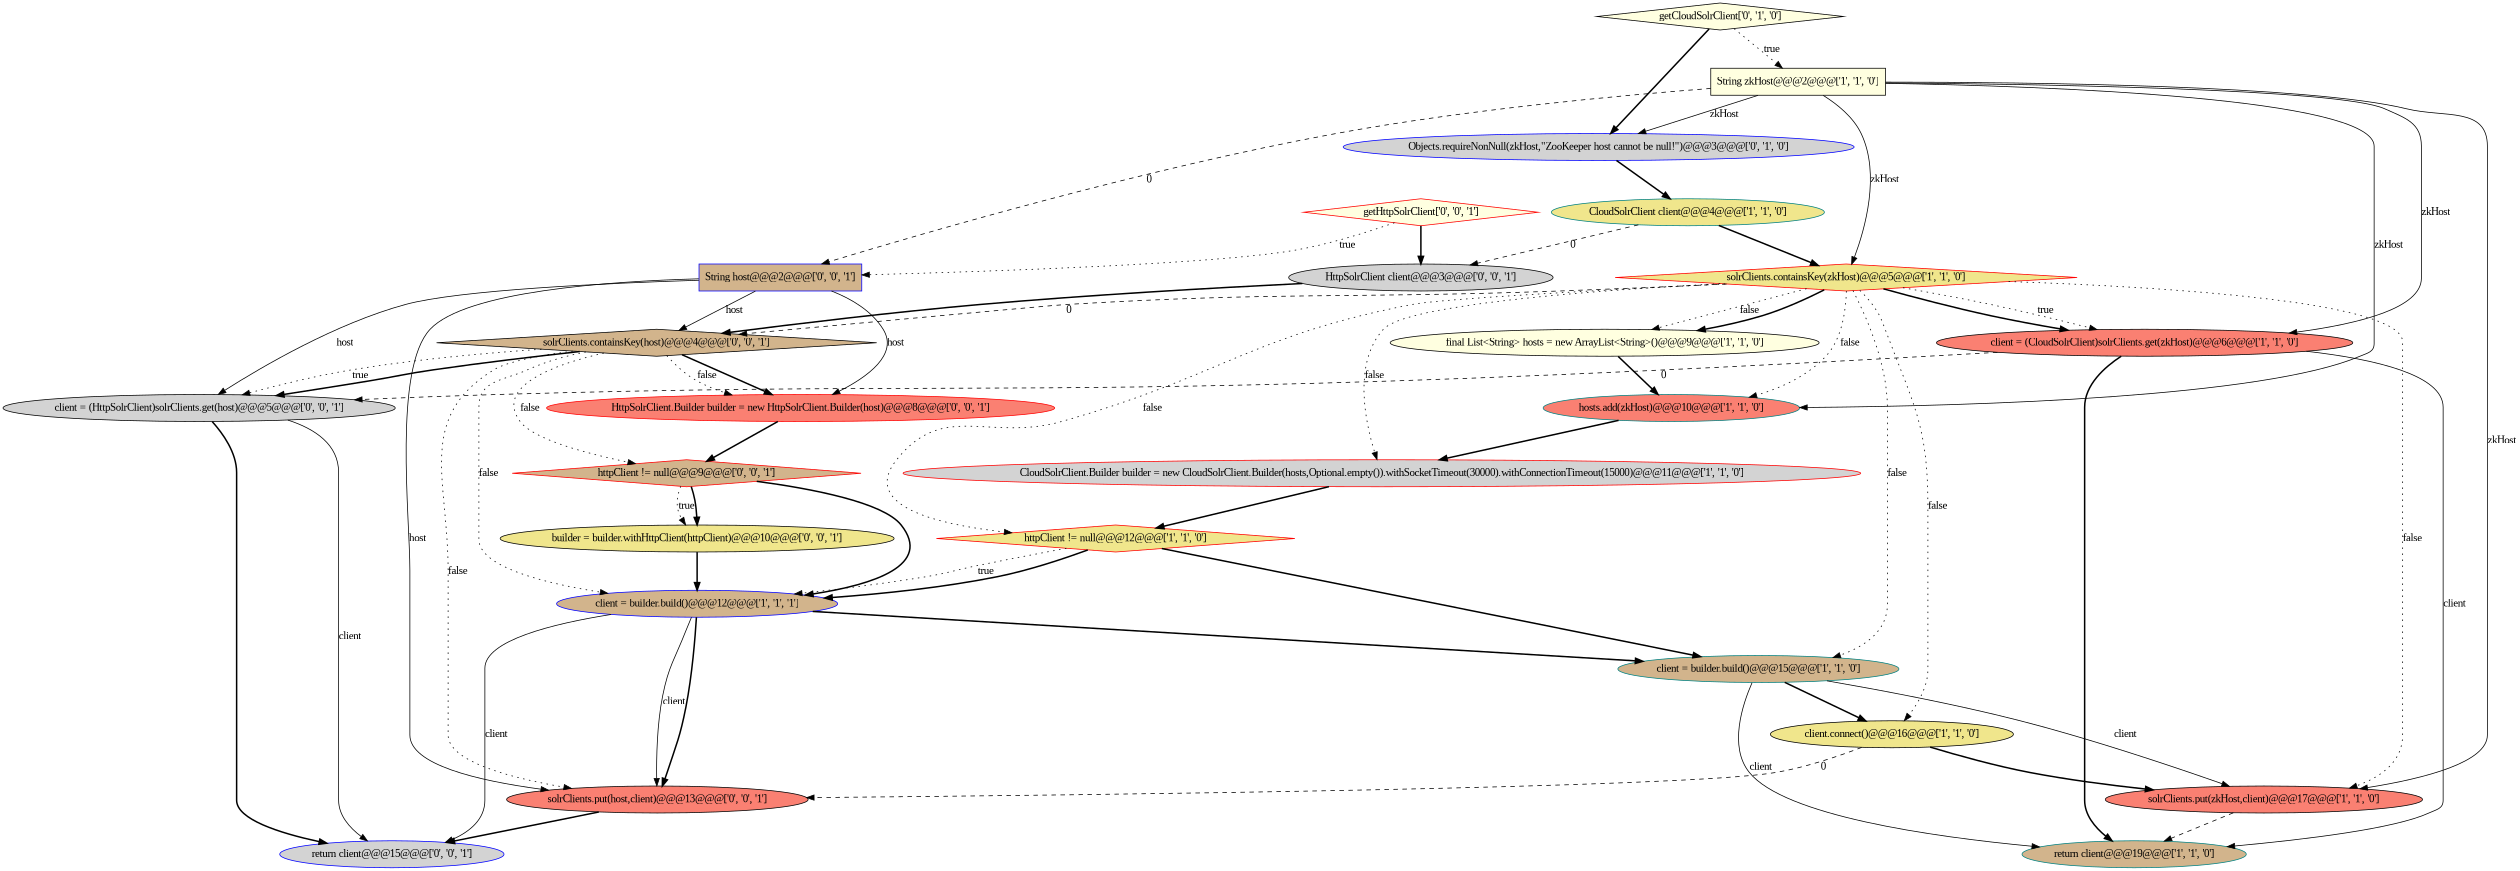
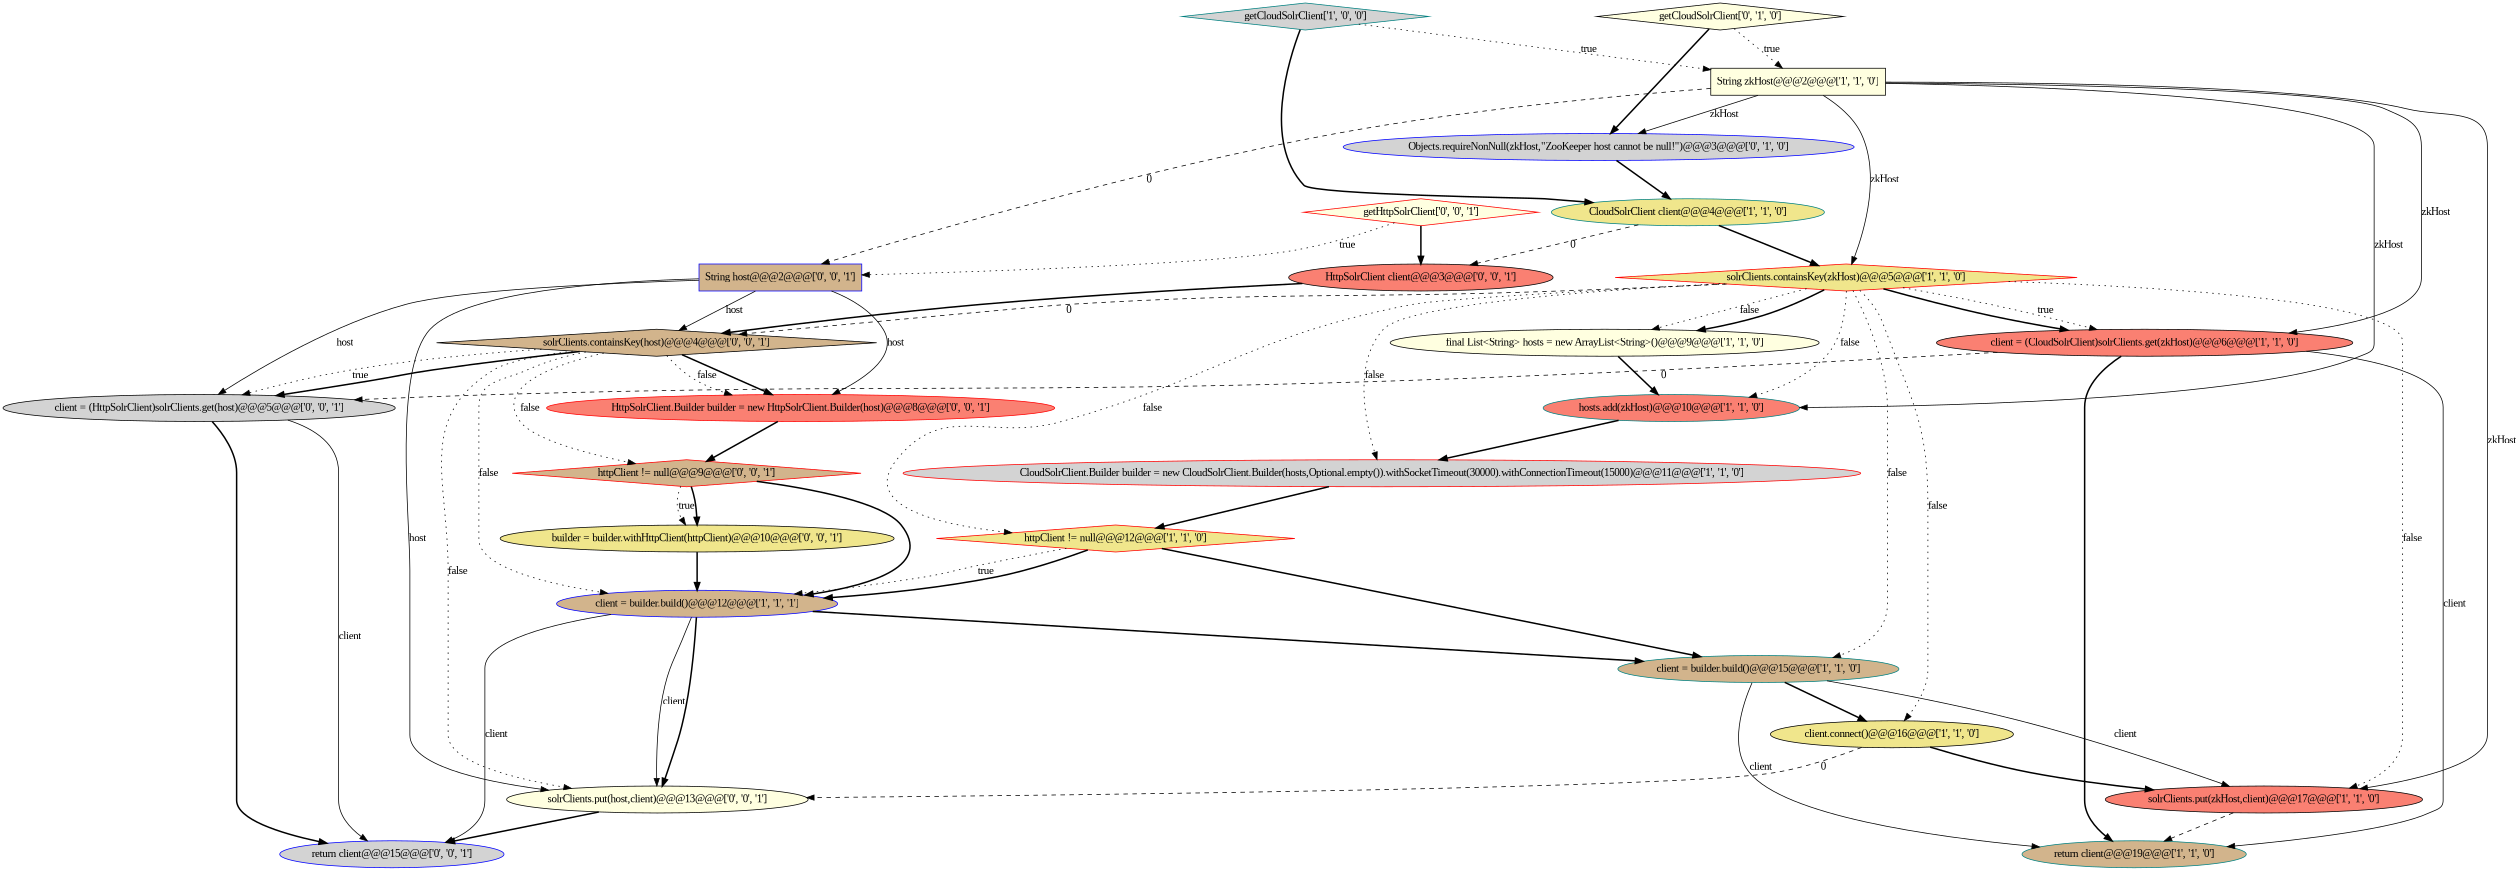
  digraph {
    fontname="Liberation Serif"
    node [color=black fillcolor=lightgrey fontname="Liberation Serif" shape=ellipse style=filled]
    edge [fontname="Liberation Serif" style=bold]
    n1 [color=red label="CloudSolrClient.Builder builder = new CloudSolrClient.Builder(hosts,Optional.empty()).withSocketTimeout(30000).withConnectionTimeout(15000)@@@11@@@['1', '1', '0']"]
    n2 [color=red fillcolor=khaki label="httpClient != null@@@12@@@['1', '1', '0']" shape=diamond]
    n3 [color=teal fillcolor=tan label="client = builder.build()@@@15@@@['1', '1', '0']"]
    n4 [color=blue fillcolor=tan label="client = builder.build()@@@12@@@['1', '1', '1']"]
    n5 [fillcolor=lightyellow label="String zkHost@@@2@@@['1', '1', '0']" shape=box]
    n6 [color=blue label="Objects.requireNonNull(zkHost,\"ZooKeeper host cannot be null!\")@@@3@@@['0', '1', '0']"]
    n7 [fillcolor=salmon label="solrClients.put(zkHost,client)@@@17@@@['1', '1', '0']"]
    n8 [color=teal fillcolor=salmon label="hosts.add(zkHost)@@@10@@@['1', '1', '0']"]
    n9 [color=blue fillcolor=tan label="String host@@@2@@@['0', '0', '1']" shape=box]
    n10 [fillcolor=salmon label="client = (CloudSolrClient)solrClients.get(zkHost)@@@6@@@['1', '1', '0']"]
    n11 [color=red fillcolor=khaki label="solrClients.containsKey(zkHost)@@@5@@@['1', '1', '0']" shape=diamond]
    n12 [color=teal fillcolor=khaki label="CloudSolrClient client@@@4@@@['1', '1', '0']"]
    n13 [color=teal fillcolor=tan label="return client@@@19@@@['1', '1', '0']"]
    n14 [color=red fillcolor=salmon label="HttpSolrClient.Builder builder = new HttpSolrClient.Builder(host)@@@8@@@['0', '0', '1']"]
-   n15 [fillcolor=salmon label="solrClients.put(host,client)@@@13@@@['0', '0', '1']"]
+   n15 [fillcolor=lightyellow label="solrClients.put(host,client)@@@13@@@['0', '0', '1']"]
    n16 [label="client = (HttpSolrClient)solrClients.get(host)@@@5@@@['0', '0', '1']"]
    n17 [fillcolor=tan label="solrClients.containsKey(host)@@@4@@@['0', '0', '1']" shape=diamond]
    n18 [fillcolor=khaki label="client.connect()@@@16@@@['1', '1', '0']"]
    n19 [fillcolor=lightyellow label="final List<String> hosts = new ArrayList<String>()@@@9@@@['1', '1', '0']"]
    n20 [fillcolor=khaki label="builder = builder.withHttpClient(httpClient)@@@10@@@['0', '0', '1']"]
    n21 [color=blue label="return client@@@15@@@['0', '0', '1']"]
    n22 [color=red fillcolor=tan label="httpClient != null@@@9@@@['0', '0', '1']" shape=diamond]
    n23 [color=red fillcolor=lightyellow label="getHttpSolrClient['0', '0', '1']" shape=diamond]
-   n24 [label="HttpSolrClient client@@@3@@@['0', '0', '1']"]
+   n24 [fillcolor=salmon label="HttpSolrClient client@@@3@@@['0', '0', '1']"]
    n25 [fillcolor=lightyellow label="getCloudSolrClient['0', '1', '0']" shape=diamond]
+   n26 [color=teal label="getCloudSolrClient['1', '0', '0']" shape=diamond]
    n1 -> n2
    n2 -> n3
    n2 -> n4
    n2 -> n4 [label=true style=dotted]
    n3 -> n7 [label=client style=solid]
    n3 -> n13 [label=client style=solid]
    n3 -> n18
    n4 -> n3
    n4 -> n15 [label=client style=solid]
    n4 -> n15
    n4 -> n21 [label=client style=solid]
    n5 -> n6 [label=zkHost style=solid]
    n5 -> n7 [label=zkHost style=solid]
    n5 -> n8 [label=zkHost style=solid]
    n5 -> n9 [label=0 style=dashed]
    n5 -> n10 [label=zkHost style=solid]
    n5 -> n11 [label=zkHost style=solid]
    n6 -> n12
    n7 -> n13 [style=dashed]
    n8 -> n1
    n9 -> n14 [label=host style=solid]
    n9 -> n15 [label=host style=solid]
    n9 -> n16 [label=host style=solid]
    n9 -> n17 [label=host style=solid]
    n10 -> n13 [label=client style=solid]
    n10 -> n13
    n10 -> n16 [label=0 style=dashed]
    n11 -> n1 [label=false style=dotted]
    n11 -> n2 [label=false style=dotted]
    n11 -> n3 [label=false style=dotted]
    n11 -> n7 [label=false style=dotted]
    n11 -> n8 [label=false style=dotted]
    n11 -> n10 [label=true style=dotted]
    n11 -> n10
    n11 -> n17 [label=0 style=dashed]
    n11 -> n18 [label=false style=dotted]
    n11 -> n19 [label=false style=dotted]
    n11 -> n19
    n12 -> n11
    n12 -> n24 [label=0 style=dashed]
    n14 -> n22
    n15 -> n21
    n16 -> n21
    n16 -> n21 [label=client style=solid]
    n17 -> n4 [label=false style=dotted]
    n17 -> n14
    n17 -> n14 [label=false style=dotted]
    n17 -> n15 [label=false style=dotted]
    n17 -> n16 [label=true style=dotted]
    n17 -> n16
    n17 -> n22 [label=false style=dotted]
    n18 -> n7
    n18 -> n15 [label=0 style=dashed]
    n19 -> n8
    n20 -> n4
    n22 -> n4
    n22 -> n20 [label=true style=dotted]
    n22 -> n20
    n23 -> n9 [label=true style=dotted]
    n23 -> n24
    n24 -> n17
    n25 -> n5 [label=true style=dotted]
    n25 -> n6
+   n26 -> n5 [label=true style=dotted]
+   n26 -> n12
  }
